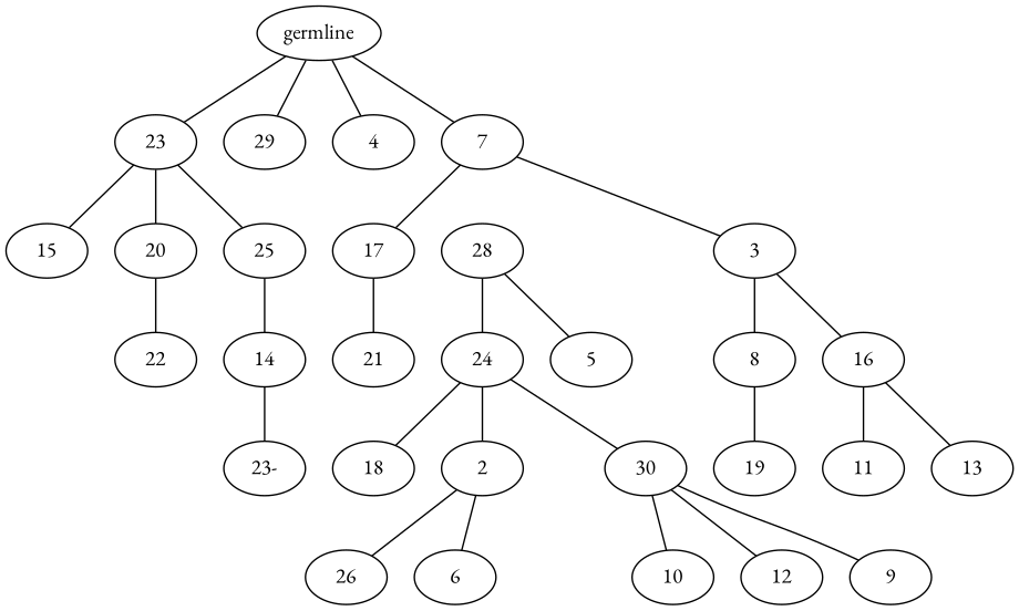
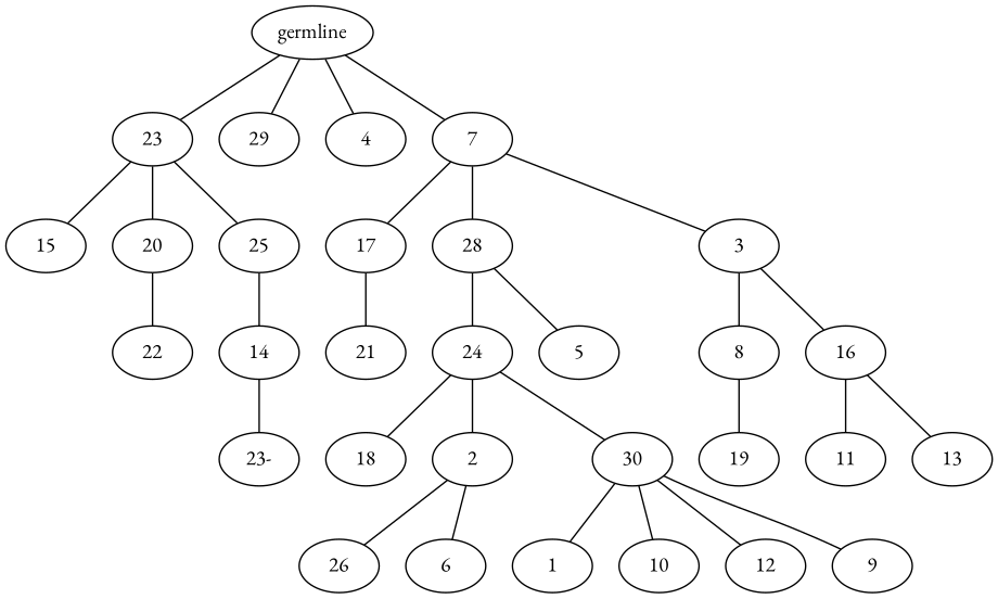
  graph {
    fontname="EB Garamond"
    node [fontname="EB Garamond"]
    edge [fontname="EB Garamond"]
    n1 [label=germline]
    n2 [label=23]
    n3 [label=29]
    n4 [label=4]
    n5 [label=7]
    n6 [label=15]
    n7 [label=20]
    n8 [label=25]
    n9 [label=17]
    n10 [label=28]
    n11 [label=3]
    n12 [label=22]
    n13 [label=14]
    n14 [label="23-"]
    n15 [label=21]
    n16 [label=24]
    n17 [label=5]
    n18 [label=8]
    n19 [label=16]
    n20 [label=18]
    n21 [label=2]
    n22 [label=30]
    n23 [label=26]
    n24 [label=6]
+   n25 [label=1]
    n26 [label=10]
    n27 [label=12]
    n28 [label=9]
    n29 [label=19]
    n30 [label=11]
    n31 [label=13]
    n1 -- n2
    n1 -- n3
    n1 -- n4
    n1 -- n5
    n2 -- n6
    n2 -- n7
    n2 -- n8
    n5 -- n9
+   n5 -- n10
    n5 -- n11
    n7 -- n12
    n8 -- n13
    n9 -- n15
    n10 -- n16
    n10 -- n17
    n11 -- n18
    n11 -- n19
    n13 -- n14
    n16 -- n20
    n16 -- n21
    n16 -- n22
    n18 -- n29
    n19 -- n30
    n19 -- n31
    n21 -- n23
    n21 -- n24
+   n22 -- n25
    n22 -- n26
    n22 -- n27
    n22 -- n28
  }
